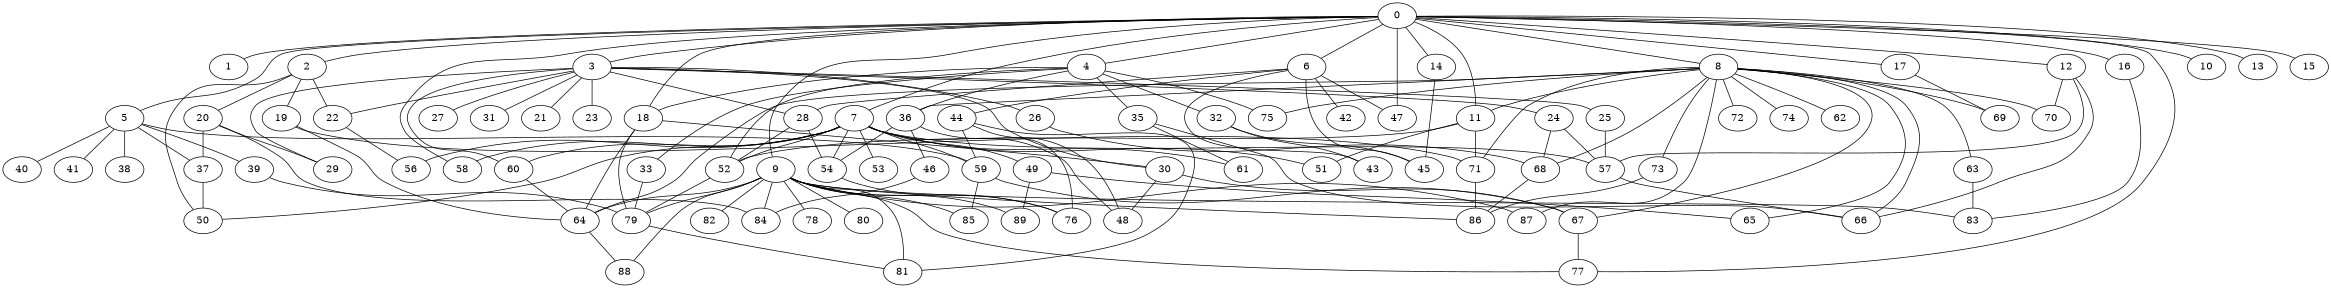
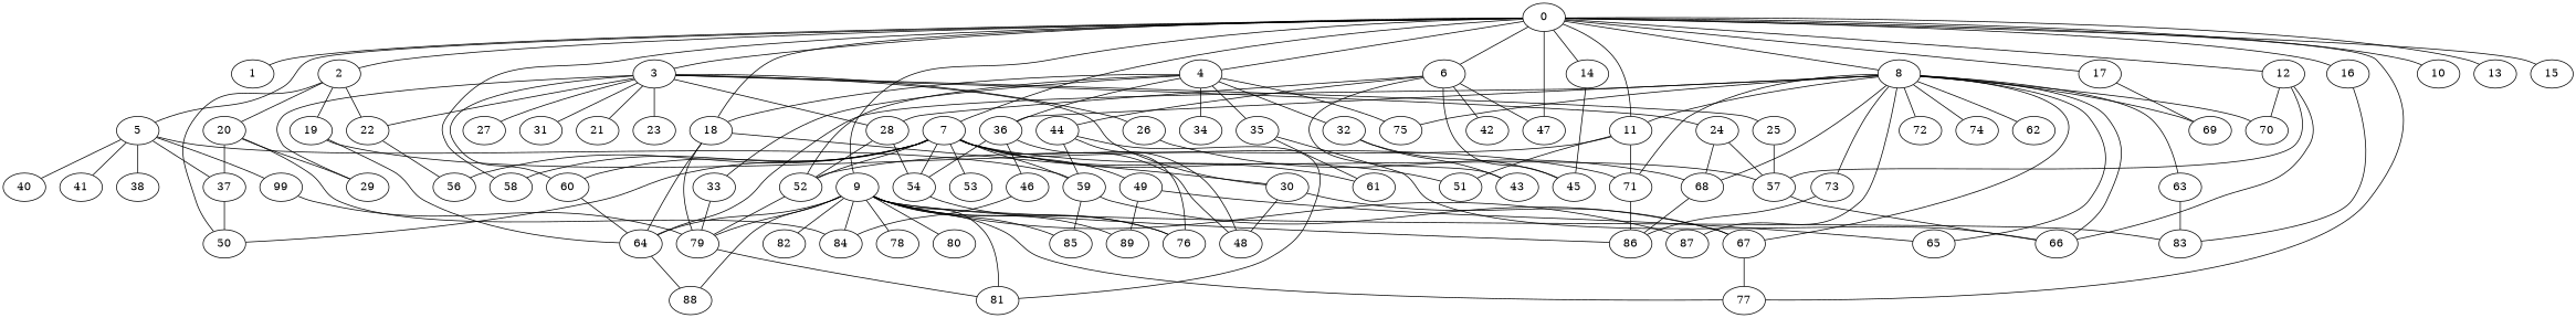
  graph {
    0
    1
    2
    3
    4
    5
    6
    7
    8
    9
    10
    11
    12
    13
    14
    15
    16
    17
    18
    47
    77
    58
    19
    20
    22
    50
    21
    23
    24
    25
    26
    27
    28
    29
    30
    31
    60
    32
+   34
    35
    36
    33
    75
    52
    37
    38
-   39
+   39 [label=99]
    40
    41
    59
    42
    43
    44
    45
    48
    49
    51
    53
    54
    56
    57
    61
    64
    66
    67
    68
    69
    70
    65
    72
    73
    74
    71
    62
    63
    87
    76
    78
    79
    80
    81
    82
    83
    84
    85
    86
    88
    89
    46
    0 -- 1
    0 -- 2
    0 -- 3
    0 -- 4
    0 -- 5
    0 -- 6
    0 -- 7
    0 -- 8
    0 -- 9
    0 -- 10
    0 -- 11
    0 -- 12
    0 -- 13
    0 -- 14
    0 -- 15
    0 -- 16
    0 -- 17
    0 -- 18
    0 -- 47
    0 -- 77
    0 -- 58
    2 -- 19
    2 -- 20
    2 -- 22
    2 -- 50
    3 -- 22
    3 -- 21
    3 -- 23
    3 -- 24
    3 -- 25
    3 -- 26
    3 -- 27
    3 -- 28
    3 -- 29
    3 -- 30
    3 -- 31
    3 -- 60
    4 -- 18
    4 -- 32
+   4 -- 34
    4 -- 35
    4 -- 36
    4 -- 33
    4 -- 75
    4 -- 52
    5 -- 37
    5 -- 38
    5 -- 39
    5 -- 40
    5 -- 41
    5 -- 59
    6 -- 47
    6 -- 28
    6 -- 42
    6 -- 43
    6 -- 44
    6 -- 45
    7 -- 58
    7 -- 50
    7 -- 60
    7 -- 52
    7 -- 59
    7 -- 48
    7 -- 49
    7 -- 51
    7 -- 53
    7 -- 54
    7 -- 56
    7 -- 57
    7 -- 61
    8 -- 11
    8 -- 36
    8 -- 75
    8 -- 64
    8 -- 66
    8 -- 67
    8 -- 68
    8 -- 69
    8 -- 70
    8 -- 65
    8 -- 72
    8 -- 73
    8 -- 74
    8 -- 71
    8 -- 62
    8 -- 63
    8 -- 87
    9 -- 77
    9 -- 64
    9 -- 87
    9 -- 76
    9 -- 78
    9 -- 79
    9 -- 80
    9 -- 81
    9 -- 82
    9 -- 83
    9 -- 84
    9 -- 85
    9 -- 86
    9 -- 88
    9 -- 89
    11 -- 52
    11 -- 51
    11 -- 71
    12 -- 57
    12 -- 66
    12 -- 70
    14 -- 45
    16 -- 83
    17 -- 69
    18 -- 30
    18 -- 64
    18 -- 79
    19 -- 64
    19 -- 71
    20 -- 29
    20 -- 37
    20 -- 84
    22 -- 56
    24 -- 57
    24 -- 68
    25 -- 57
    26 -- 68
    28 -- 52
    28 -- 54
    30 -- 48
    30 -- 67
    60 -- 64
    32 -- 43
    32 -- 45
    35 -- 61
    35 -- 66
    36 -- 48
    36 -- 54
    36 -- 46
    33 -- 79
    52 -- 79
    37 -- 50
    39 -- 79
    59 -- 67
    59 -- 85
    44 -- 59
    44 -- 76
    44 -- 81
    49 -- 65
    49 -- 89
    54 -- 76
    57 -- 66
    64 -- 88
    67 -- 77
    68 -- 86
    73 -- 86
    71 -- 86
    63 -- 83
    79 -- 81
    46 -- 84
  }
